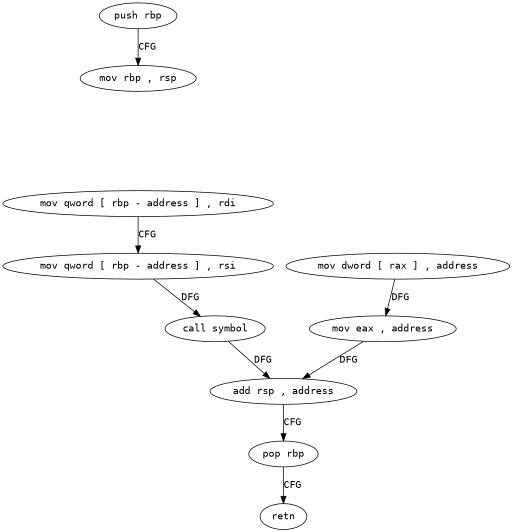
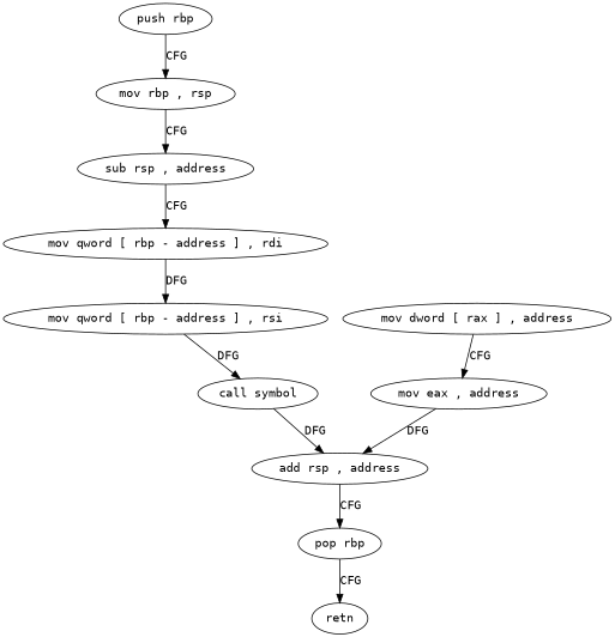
  digraph {
    fontname="DejaVu Sans Mono"
    node [fontname="DejaVu Sans Mono"]
    edge [fontname="DejaVu Sans Mono"]
    n1 [label="push rbp"]
    n2 [label="mov rbp , rsp"]
+   n3 [label="sub rsp , address"]
    n4 [label="mov qword [ rbp - address ] , rdi"]
    n5 [label="mov qword [ rbp - address ] , rsi"]
    n6 [label="call symbol"]
    n7 [label="add rsp , address"]
    n8 [label="mov dword [ rax ] , address"]
    n9 [label="mov eax , address"]
    n10 [label="pop rbp"]
    n11 [label=retn]
    n1 -> n2 [label=CFG]
-   n4 -> n5 [label=CFG]
+   n2 -> n3 [label=CFG]
+   n3 -> n4 [label=CFG]
+   n4 -> n5 [label=DFG]
    n5 -> n6 [label=DFG]
    n6 -> n7 [label=DFG]
    n7 -> n10 [label=CFG]
-   n8 -> n9 [label=DFG]
+   n8 -> n9 [label=CFG]
    n9 -> n7 [label=DFG]
    n10 -> n11 [label=CFG]
  }
